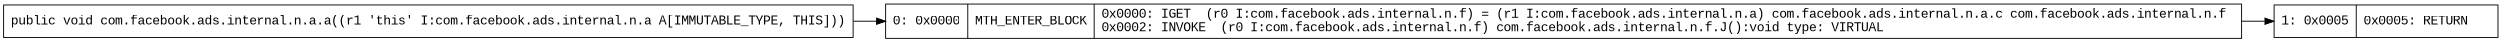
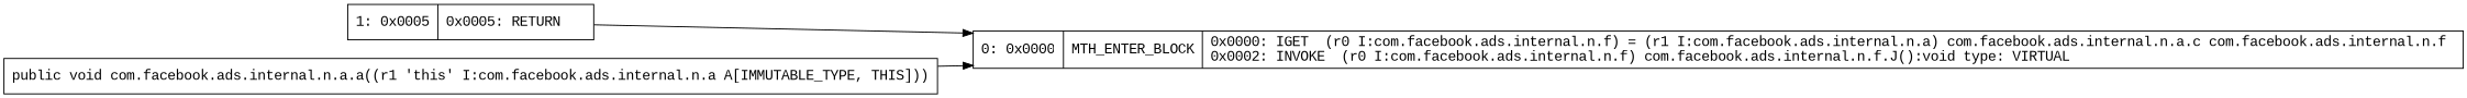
  digraph {
    rankdir=LR
    fontname="Liberation Mono"
    node [shape=record fontname="Liberation Mono"]
    edge [fontname="Liberation Mono"]
    n1 [label="{0\:\ 0x0000|MTH_ENTER_BLOCK\l|0x0000: IGET  (r0 I:com.facebook.ads.internal.n.f) = (r1 I:com.facebook.ads.internal.n.a) com.facebook.ads.internal.n.a.c com.facebook.ads.internal.n.f \l0x0002: INVOKE  (r0 I:com.facebook.ads.internal.n.f) com.facebook.ads.internal.n.f.J():void type: VIRTUAL \l}"]
    n2 [label="{1\:\ 0x0005|0x0005: RETURN   \l}"]
    n3 [label="{public void com.facebook.ads.internal.n.a.a((r1 'this' I:com.facebook.ads.internal.n.a A[IMMUTABLE_TYPE, THIS])) }"]
-   n1 -> n2
+   n2 -> n1
    n3 -> n1
  }
